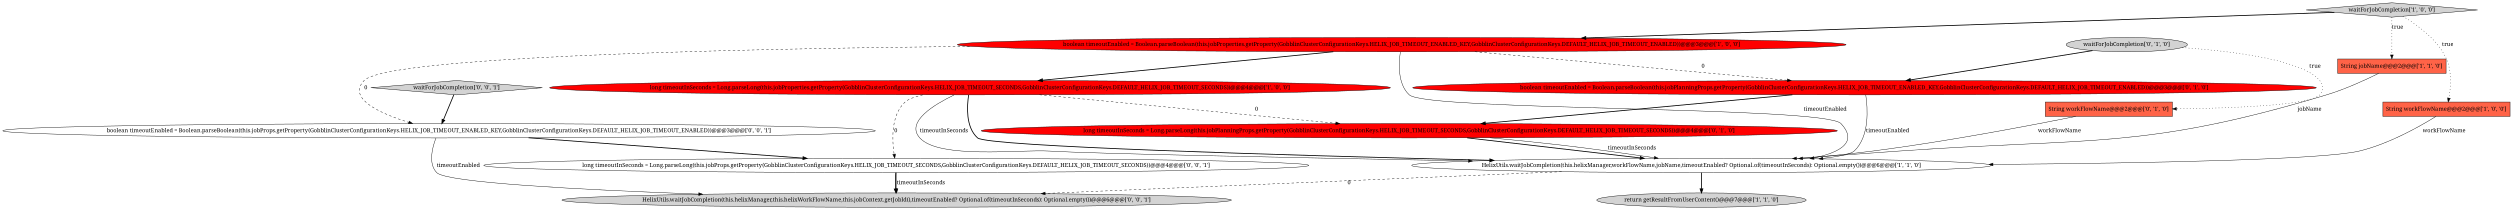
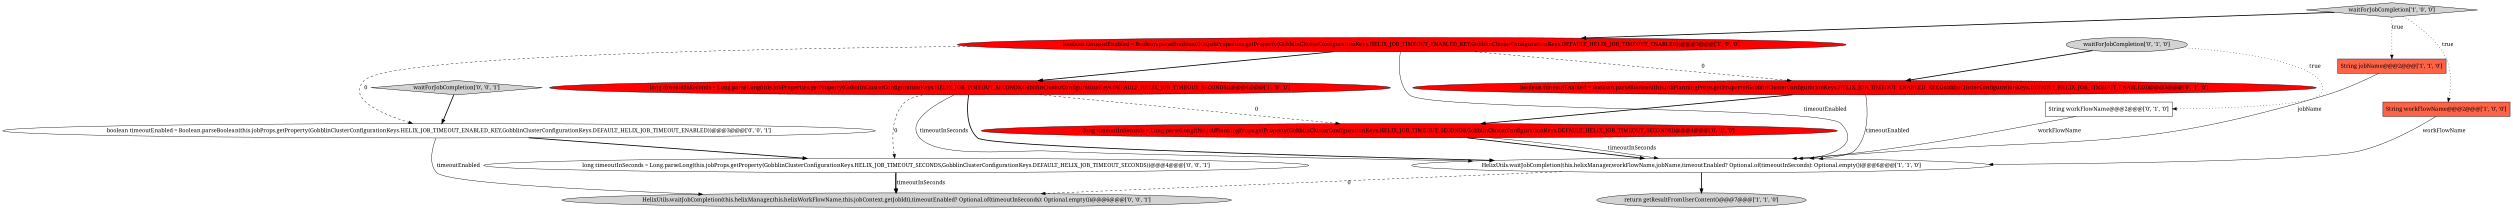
  digraph {
    fontname="Noto Serif"
    node [fillcolor=lightgray fontname="Noto Serif" shape=ellipse style=filled]
    edge [fontname="Noto Serif" style=bold]
    n1 [fillcolor=tomato label="String jobName@@@2@@@['1', '1', '0']" shape=box]
    n2 [fillcolor=white label="HelixUtils.waitJobCompletion(this.helixManager,workFlowName,jobName,timeoutEnabled? Optional.of(timeoutInSeconds): Optional.empty())@@@6@@@['1', '1', '0']"]
    n3 [label="HelixUtils.waitJobCompletion(this.helixManager,this.helixWorkFlowName,this.jobContext.getJobId(),timeoutEnabled? Optional.of(timeoutInSeconds): Optional.empty())@@@6@@@['0', '0', '1']"]
    n4 [label="return getResultFromUserContent()@@@7@@@['1', '1', '0']"]
    n5 [fillcolor=white label="boolean timeoutEnabled = Boolean.parseBoolean(this.jobProps.getProperty(GobblinClusterConfigurationKeys.HELIX_JOB_TIMEOUT_ENABLED_KEY,GobblinClusterConfigurationKeys.DEFAULT_HELIX_JOB_TIMEOUT_ENABLED))@@@3@@@['0', '0', '1']"]
    n6 [fillcolor=white label="long timeoutInSeconds = Long.parseLong(this.jobProps.getProperty(GobblinClusterConfigurationKeys.HELIX_JOB_TIMEOUT_SECONDS,GobblinClusterConfigurationKeys.DEFAULT_HELIX_JOB_TIMEOUT_SECONDS))@@@4@@@['0', '0', '1']"]
    n7 [fillcolor=red label="long timeoutInSeconds = Long.parseLong(this.jobPlanningProps.getProperty(GobblinClusterConfigurationKeys.HELIX_JOB_TIMEOUT_SECONDS,GobblinClusterConfigurationKeys.DEFAULT_HELIX_JOB_TIMEOUT_SECONDS))@@@4@@@['0', '1', '0']"]
-   n8 [fillcolor=tomato label="String workFlowName@@@2@@@['0', '1', '0']" shape=box]
+   n8 [fillcolor=white label="String workFlowName@@@2@@@['0', '1', '0']" shape=box]
    n9 [fillcolor=tomato label="String workFlowName@@@2@@@['1', '0', '0']" shape=box]
    n10 [fillcolor=red label="boolean timeoutEnabled = Boolean.parseBoolean(this.jobPlanningProps.getProperty(GobblinClusterConfigurationKeys.HELIX_JOB_TIMEOUT_ENABLED_KEY,GobblinClusterConfigurationKeys.DEFAULT_HELIX_JOB_TIMEOUT_ENABLED))@@@3@@@['0', '1', '0']"]
    n11 [fillcolor=red label="boolean timeoutEnabled = Boolean.parseBoolean(this.jobProperties.getProperty(GobblinClusterConfigurationKeys.HELIX_JOB_TIMEOUT_ENABLED_KEY,GobblinClusterConfigurationKeys.DEFAULT_HELIX_JOB_TIMEOUT_ENABLED))@@@3@@@['1', '0', '0']"]
    n12 [fillcolor=red label="long timeoutInSeconds = Long.parseLong(this.jobProperties.getProperty(GobblinClusterConfigurationKeys.HELIX_JOB_TIMEOUT_SECONDS,GobblinClusterConfigurationKeys.DEFAULT_HELIX_JOB_TIMEOUT_SECONDS))@@@4@@@['1', '0', '0']"]
    n13 [label="waitForJobCompletion['0', '1', '0']"]
    n14 [label="waitForJobCompletion['0', '0', '1']" shape=diamond]
    n15 [label="waitForJobCompletion['1', '0', '0']" shape=diamond]
    n1 -> n2 [label=jobName style=solid]
    n2 -> n3 [label=0 style=dashed]
    n2 -> n4
    n5 -> n3 [label=timeoutEnabled style=solid]
    n5 -> n6
    n6 -> n3
    n6 -> n3 [label=timeoutInSeconds style=solid]
    n7 -> n2
    n7 -> n2 [label=timeoutInSeconds style=solid]
    n8 -> n2 [label=workFlowName style=solid]
    n9 -> n2 [label=workFlowName style=solid]
    n10 -> n2 [label=timeoutEnabled style=solid]
    n10 -> n7
    n11 -> n2 [label=timeoutEnabled style=solid]
    n11 -> n5 [label=0 style=dashed]
    n11 -> n10 [label=0 style=dashed]
    n11 -> n12
    n12 -> n2
    n12 -> n2 [label=timeoutInSeconds style=solid]
    n12 -> n6 [label=0 style=dashed]
    n12 -> n7 [label=0 style=dashed]
    n13 -> n8 [label=true style=dotted]
    n13 -> n10
    n14 -> n5
    n15 -> n1 [label=true style=dotted]
    n15 -> n9 [label=true style=dotted]
    n15 -> n11
  }
